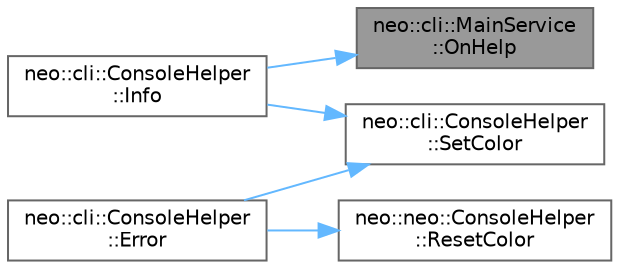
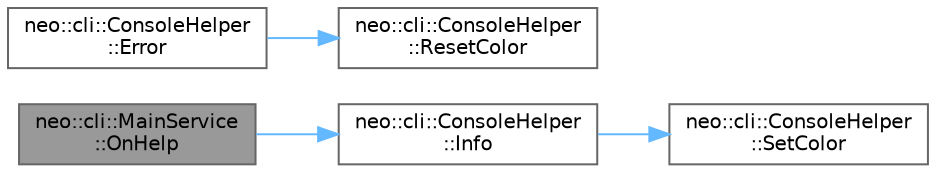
  digraph {
    rankdir=LR
    node [color=grey40 fillcolor=white fontname=Helvetica fontsize=10 shape=box style=filled]
    edge [color=steelblue1 fontname=Helvetica fontsize=10 labelfontname=Helvetica labelfontsize=10 style=solid]
    n1 [color=gray40 fillcolor=grey60 fontcolor=black height=0.2 label="neo::cli::MainService\l::OnHelp" width=0.4]
    n2 [height=0.2 label="neo::cli::ConsoleHelper\l::Info" width=0.4]
    n3 [height=0.2 label="neo::cli::ConsoleHelper\l::Error" width=0.4]
-   n4 [height=0.2 label="neo::neo::ConsoleHelper\l::ResetColor" width=0.4]
+   n4 [height=0.2 label="neo::cli::ConsoleHelper\l::ResetColor" width=0.4]
    n5 [height=0.2 label="neo::cli::ConsoleHelper\l::SetColor" width=0.4]
-   n2 -> n1
+   n1 -> n2
    n2 -> n5
    n3 -> n4
-   n3 -> n5
  }
